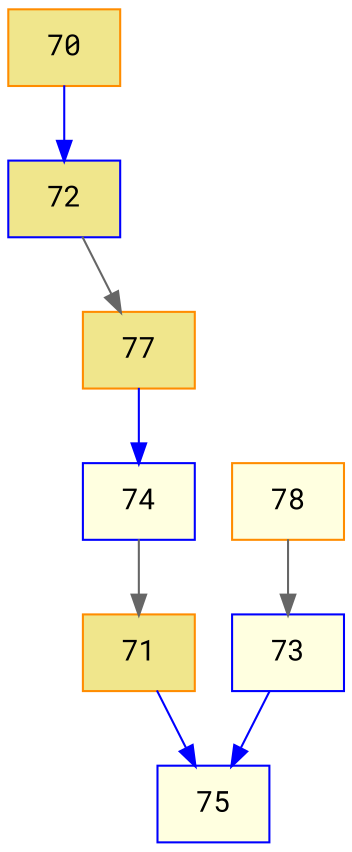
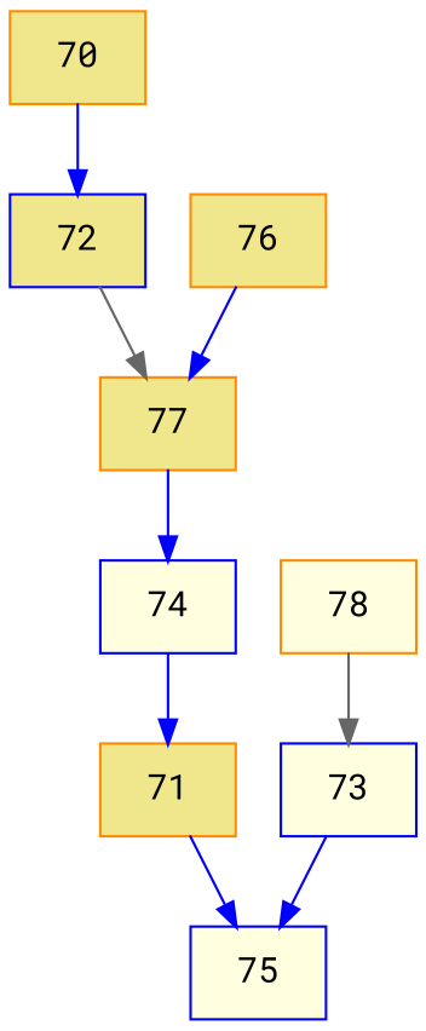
  digraph {
    fontname="Roboto Mono"
    node [color=darkorange fillcolor=khaki fontname="Roboto Mono" shape=record style=filled]
    edge [color=blue fontname="Roboto Mono"]
    n1 [label="{70}"]
    n2 [color=blue label="{72}"]
    n3 [label="{77}"]
+   n4 [label="{76}"]
    n5 [color=blue fillcolor=lightyellow label="{74}"]
    n6 [label="{71}"]
    n7 [color=blue fillcolor=lightyellow label="{75}"]
    n8 [fillcolor=lightyellow label="{78}"]
    n9 [color=blue fillcolor=lightyellow label="{73}"]
    n1 -> n2
    n2 -> n3 [color=gray40]
    n3 -> n5
-   n5 -> n6 [color=gray40]
+   n4 -> n3
+   n5 -> n6
    n6 -> n7
    n8 -> n9 [color=gray40]
    n9 -> n7
  }
